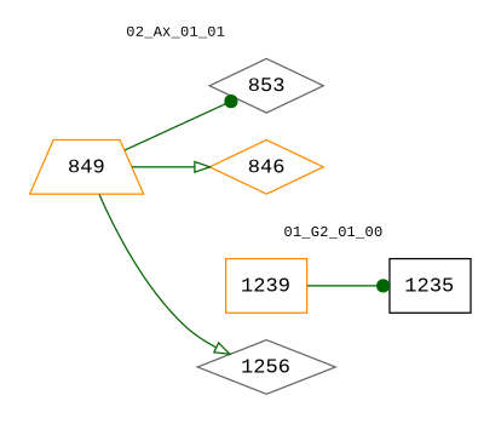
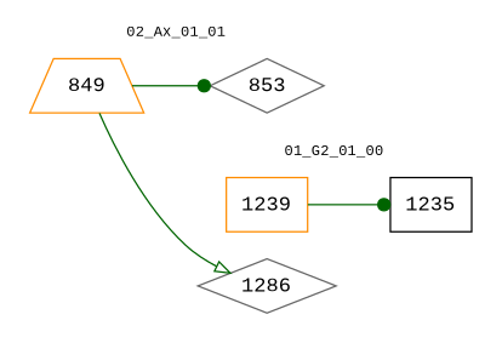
  digraph {
    fontname="Liberation Mono"
    rankdir=LR
    node [color=darkorange fontname="Liberation Mono" shape=diamond]
    edge [arrowhead=onormal color=darkgreen fontname="Liberation Mono"]
    n1 [label=849 shape=trapezium]
-   n2 [label=846]
    n3 [color=gray40 label=853]
    n4 [label=1239 shape=box]
    n5 [color=black label=1235 shape=box]
-   n6 [color=gray40 label=1256]
+   n6 [color=gray40 label=1286]
    subgraph cluster_1 {
      color=white
      fontsize=10
      label="02_Ax_01_01"
      n1
-     n2
      n3
    }
    subgraph cluster_2 {
      color=white
      fontsize=10
      label="01_G2_01_00"
      n4
      n5
      n6
    }
-   n1 -> n2
    n1 -> n3 [arrowhead=dot]
    n1 -> n6
    n4 -> n5 [arrowhead=dot]
  }
